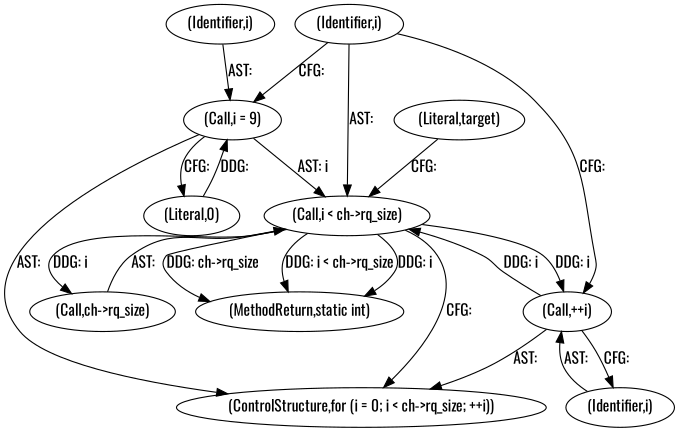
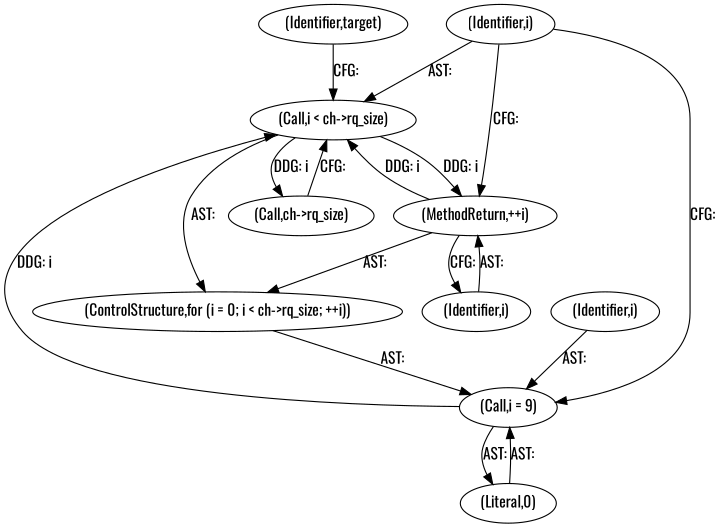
  digraph {
    fontname=Oswald
    node [fontname=Oswald]
    edge [fontname=Oswald]
    n1 [label="(Call,i < ch->rq_size)"]
-   n2 [label="(Call,++i)"]
+   n2 [label="(MethodReturn,++i)"]
    n3 [label="(Call,ch->rq_size)"]
    n4 [label="(ControlStructure,for (i = 0; i < ch->rq_size; ++i))"]
-   n5 [label="(MethodReturn,static int)"]
    n6 [label="(Identifier,i)"]
    n7 [label="(Call,i = 9)"]
    n8 [label="(Literal,0)"]
-   n9 [label="(Literal,target)"]
+   n9 [label="(Identifier,target)"]
    n10 [label="(Identifier,i)"]
    n11 [label="(Identifier,i)"]
    n1 -> n2 [label="DDG: i"]
    n1 -> n3 [label="DDG: i"]
-   n1 -> n4 [label="CFG: "]
-   n1 -> n5 [label="DDG: ch->rq_size"]
-   n1 -> n5 [label="DDG: i < ch->rq_size"]
-   n1 -> n5 [label="DDG: i"]
+   n1 -> n4 [label="AST: "]
    n2 -> n1 [label="DDG: i"]
    n2 -> n4 [label="AST: "]
    n2 -> n6 [label="CFG: "]
-   n3 -> n1 [label="AST: "]
+   n3 -> n1 [label="CFG: "]
    n6 -> n2 [label="AST: "]
-   n7 -> n1 [label="AST: i"]
-   n7 -> n4 [label="AST: "]
-   n7 -> n8 [label="CFG: "]
-   n8 -> n7 [label="DDG: "]
+   n7 -> n1 [label="DDG: i"]
+   n4 -> n7 [label="AST: "]
+   n7 -> n8 [label="AST: "]
+   n8 -> n7 [label="AST: "]
    n9 -> n1 [label="CFG: "]
    n10 -> n1 [label="AST: "]
    n10 -> n2 [label="CFG: "]
    n10 -> n7 [label="CFG: "]
    n11 -> n7 [label="AST: "]
  }
